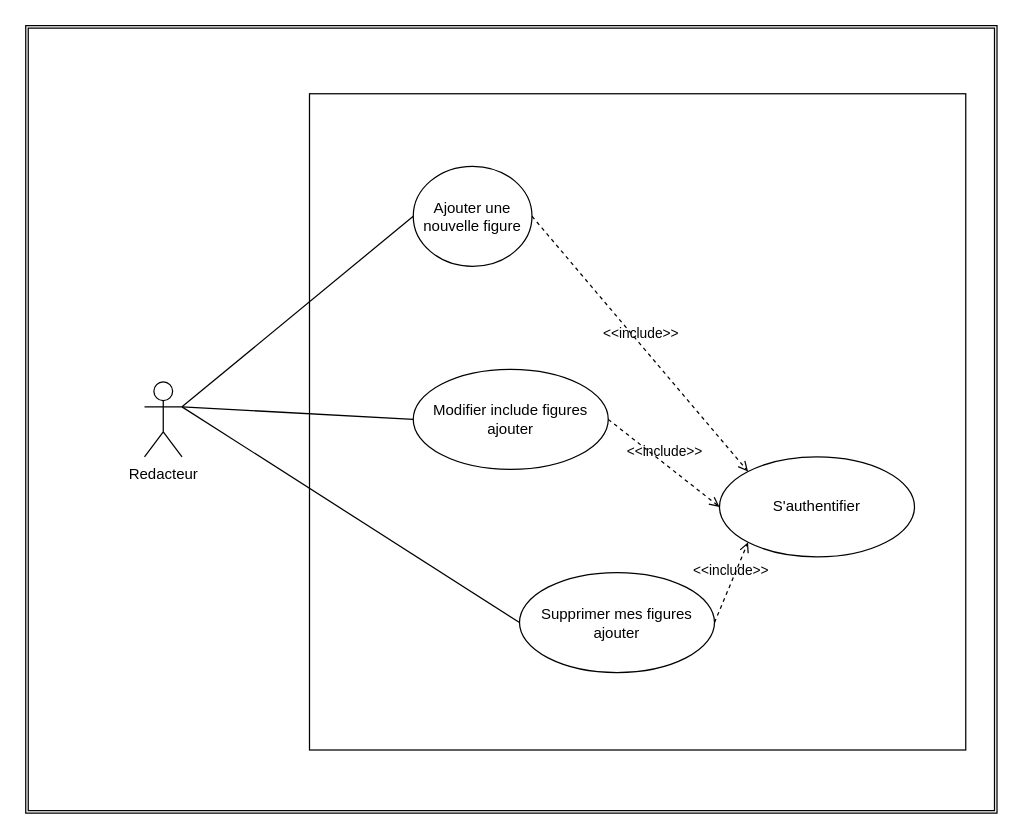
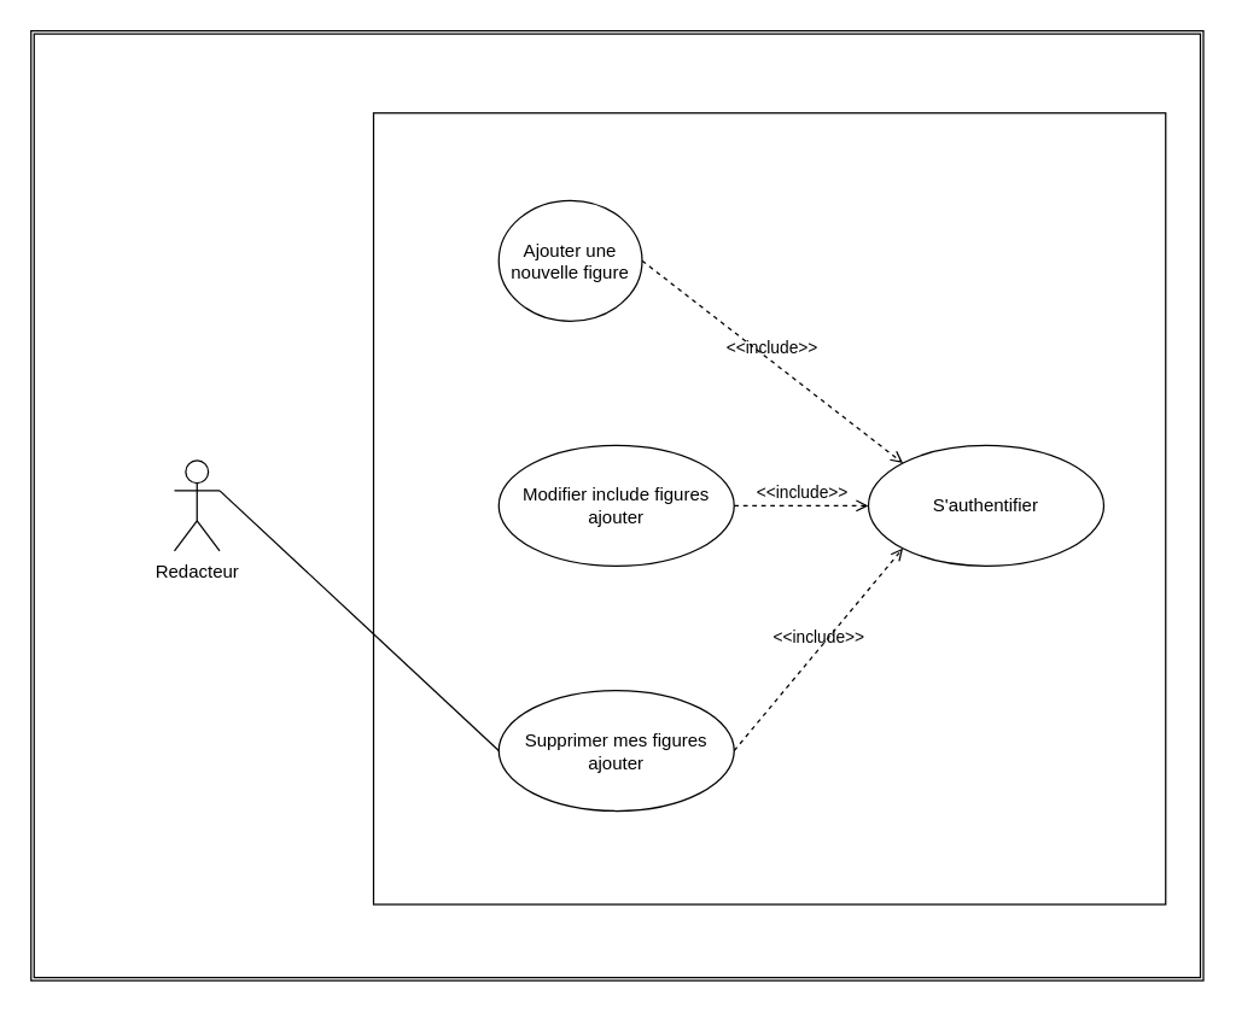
  <mxCell id="0" />
  <mxCell id="1" parent="0" />
  <mxCell id="2" value="" style="shape=ext;double=1;rounded=0;whiteSpace=wrap;html=1;fillColor=#FFFFFF;" vertex="1" parent="1"><mxGeometry x="20" y="20" width="777" height="630" as="geometry" /></mxCell>
  <mxCell id="3" value="Redacteur" style="shape=umlActor;verticalLabelPosition=bottom;labelBackgroundColor=#ffffff;verticalAlign=top;html=1;outlineConnect=0;" vertex="1" parent="1"><mxGeometry x="115" y="305" width="30" height="60" as="geometry" /></mxCell>
  <mxCell id="4" value="" style="whiteSpace=wrap;html=1;aspect=fixed;fillColor=#FFFFFF;" vertex="1" parent="1"><mxGeometry x="247" y="74.5" width="525" height="525" as="geometry" /></mxCell>
  <mxCell id="5" value="Ajouter une nouvelle figure" style="ellipse;whiteSpace=wrap;html=1;fillColor=#FFFFFF;" vertex="1" parent="1"><mxGeometry x="330" y="132.5" width="95" height="80" as="geometry" /></mxCell>
  <mxCell id="6" value="Modifier include figures ajouter" style="ellipse;whiteSpace=wrap;html=1;fillColor=#FFFFFF;" vertex="1" parent="1"><mxGeometry x="330" y="295" width="156" height="80" as="geometry" /></mxCell>
- <mxCell id="7" value="Supprimer mes figures ajouter" style="ellipse;whiteSpace=wrap;html=1;fillColor=#FFFFFF;" vertex="1" parent="1"><mxGeometry x="415" y="457.5" width="156" height="80" as="geometry" /></mxCell>
- <mxCell id="8" value="" style="endArrow=none;html=1;exitX=1;exitY=0.333;exitDx=0;exitDy=0;exitPerimeter=0;entryX=0;entryY=0.5;entryDx=0;entryDy=0;" edge="1" parent="1" source="3" target="5"><mxGeometry width="50" height="50" relative="1" as="geometry"><mxPoint x="-195" y="380" as="sourcePoint" /><mxPoint x="-145" y="330" as="targetPoint" /></mxGeometry></mxCell>
- <mxCell id="9" value="" style="endArrow=none;html=1;exitX=1;exitY=0.333;exitDx=0;exitDy=0;exitPerimeter=0;entryX=0;entryY=0.5;entryDx=0;entryDy=0;" edge="1" parent="1" source="3" target="6"><mxGeometry width="50" height="50" relative="1" as="geometry"><mxPoint x="155" y="335" as="sourcePoint" /><mxPoint x="460" y="183" as="targetPoint" /></mxGeometry></mxCell>
+ <mxCell id="7" value="Supprimer mes figures ajouter" style="ellipse;whiteSpace=wrap;html=1;fillColor=#FFFFFF;" vertex="1" parent="1"><mxGeometry x="330" y="457.5" width="156" height="80" as="geometry" /></mxCell>
  <mxCell id="10" value="" style="endArrow=none;html=1;exitX=1;exitY=0.333;exitDx=0;exitDy=0;exitPerimeter=0;entryX=0;entryY=0.5;entryDx=0;entryDy=0;" edge="1" parent="1" source="3" target="7"><mxGeometry width="50" height="50" relative="1" as="geometry"><mxPoint x="155" y="335" as="sourcePoint" /><mxPoint x="460" y="345" as="targetPoint" /></mxGeometry></mxCell>
- <mxCell id="11" value="S'authentifier" style="ellipse;whiteSpace=wrap;html=1;fillColor=#FFFFFF;" vertex="1" parent="1"><mxGeometry x="575" y="365" width="156" height="80" as="geometry" /></mxCell>
+ <mxCell id="11" value="S'authentifier" style="ellipse;whiteSpace=wrap;html=1;fillColor=#FFFFFF;" vertex="1" parent="1"><mxGeometry x="575" y="295" width="156" height="80" as="geometry" /></mxCell>
  <mxCell id="12" value="&amp;lt;&amp;lt;include&amp;gt;&amp;gt;" style="edgeStyle=none;html=1;endArrow=open;verticalAlign=bottom;dashed=1;labelBackgroundColor=none;entryX=0;entryY=0;entryDx=0;entryDy=0;exitX=1;exitY=0.5;exitDx=0;exitDy=0;" edge="1" parent="1" target="11" source="5"><mxGeometry width="160" relative="1" as="geometry"><mxPoint x="505" y="200" as="sourcePoint" /><mxPoint x="245" y="110" as="targetPoint" /></mxGeometry></mxCell>
  <mxCell id="13" value="&amp;lt;&amp;lt;include&amp;gt;&amp;gt;" style="edgeStyle=none;html=1;endArrow=open;verticalAlign=bottom;dashed=1;labelBackgroundColor=none;exitX=1;exitY=0.5;exitDx=0;exitDy=0;entryX=0;entryY=0.5;entryDx=0;entryDy=0;" edge="1" parent="1" target="11" source="6"><mxGeometry width="160" relative="1" as="geometry"><mxPoint x="481" y="337" as="sourcePoint" /><mxPoint x="585" y="345" as="targetPoint" /></mxGeometry></mxCell>
  <mxCell id="14" value="&amp;lt;&amp;lt;include&amp;gt;&amp;gt;" style="edgeStyle=none;html=1;endArrow=open;verticalAlign=bottom;dashed=1;labelBackgroundColor=none;exitX=1;exitY=0.5;exitDx=0;exitDy=0;entryX=0;entryY=1;entryDx=0;entryDy=0;" edge="1" parent="1" target="11" source="7"><mxGeometry width="160" relative="1" as="geometry"><mxPoint x="481" y="500" as="sourcePoint" /><mxPoint x="633.5" y="539.5" as="targetPoint" /></mxGeometry></mxCell>
